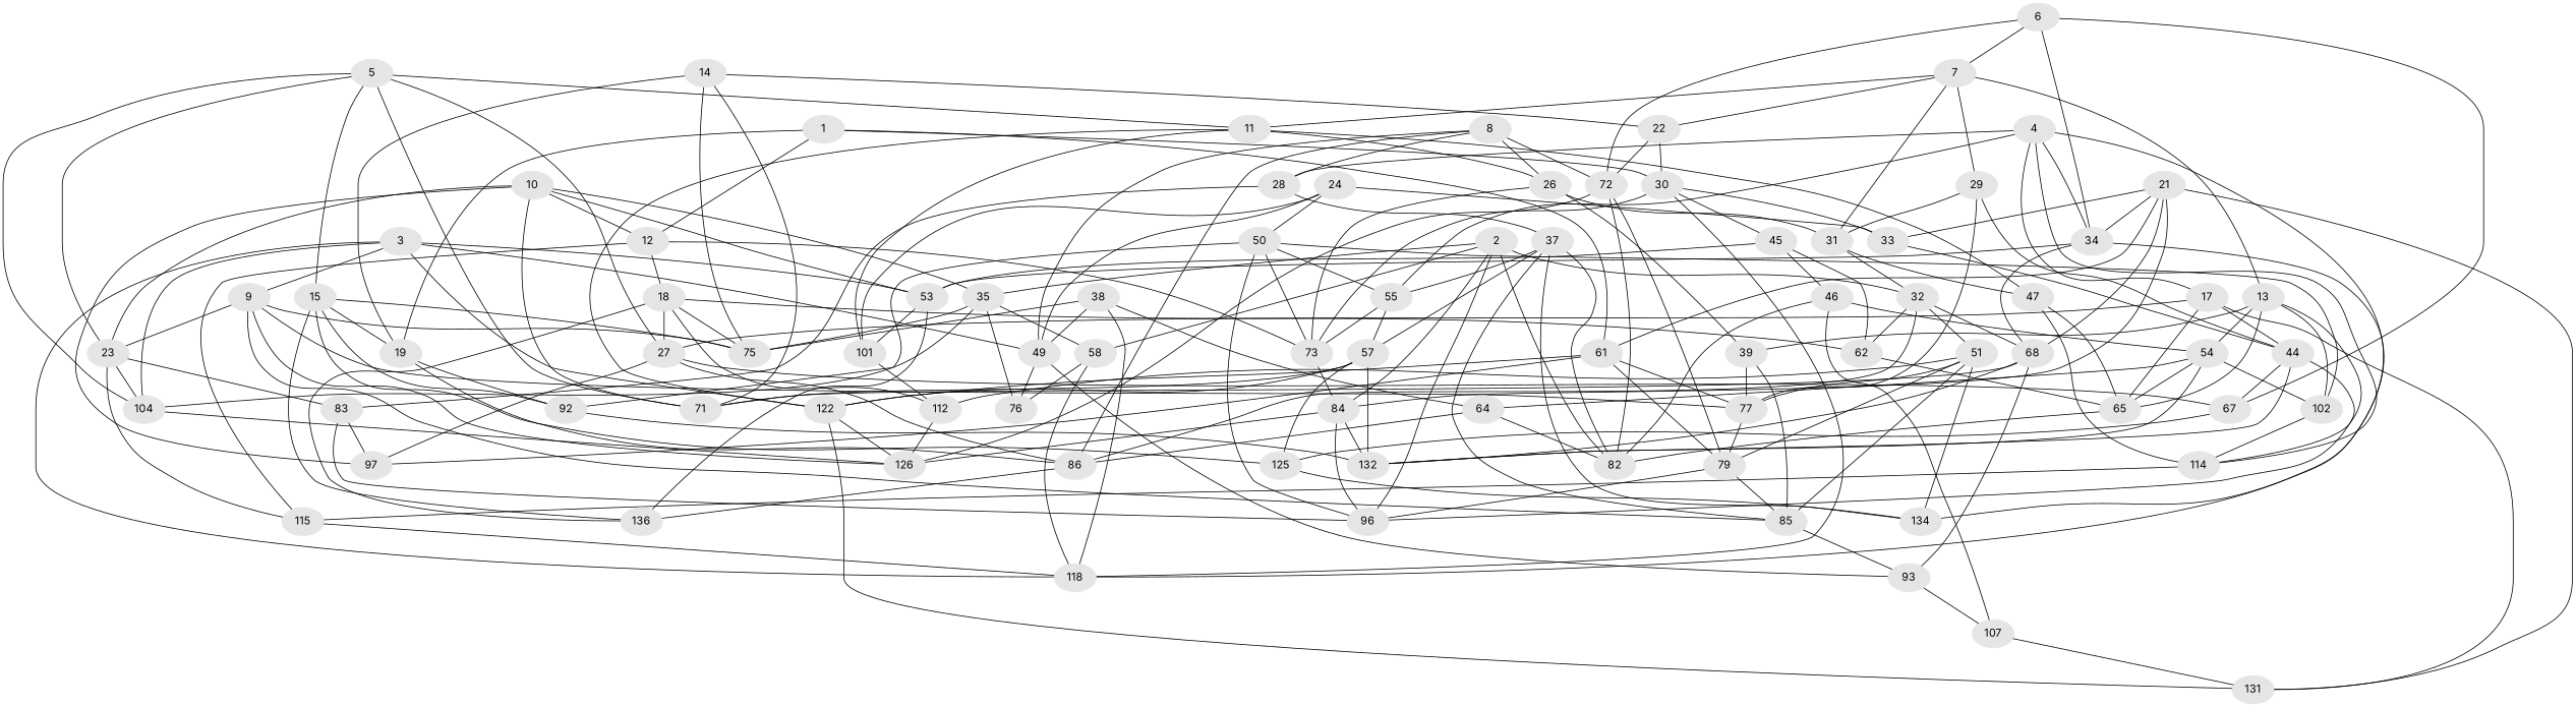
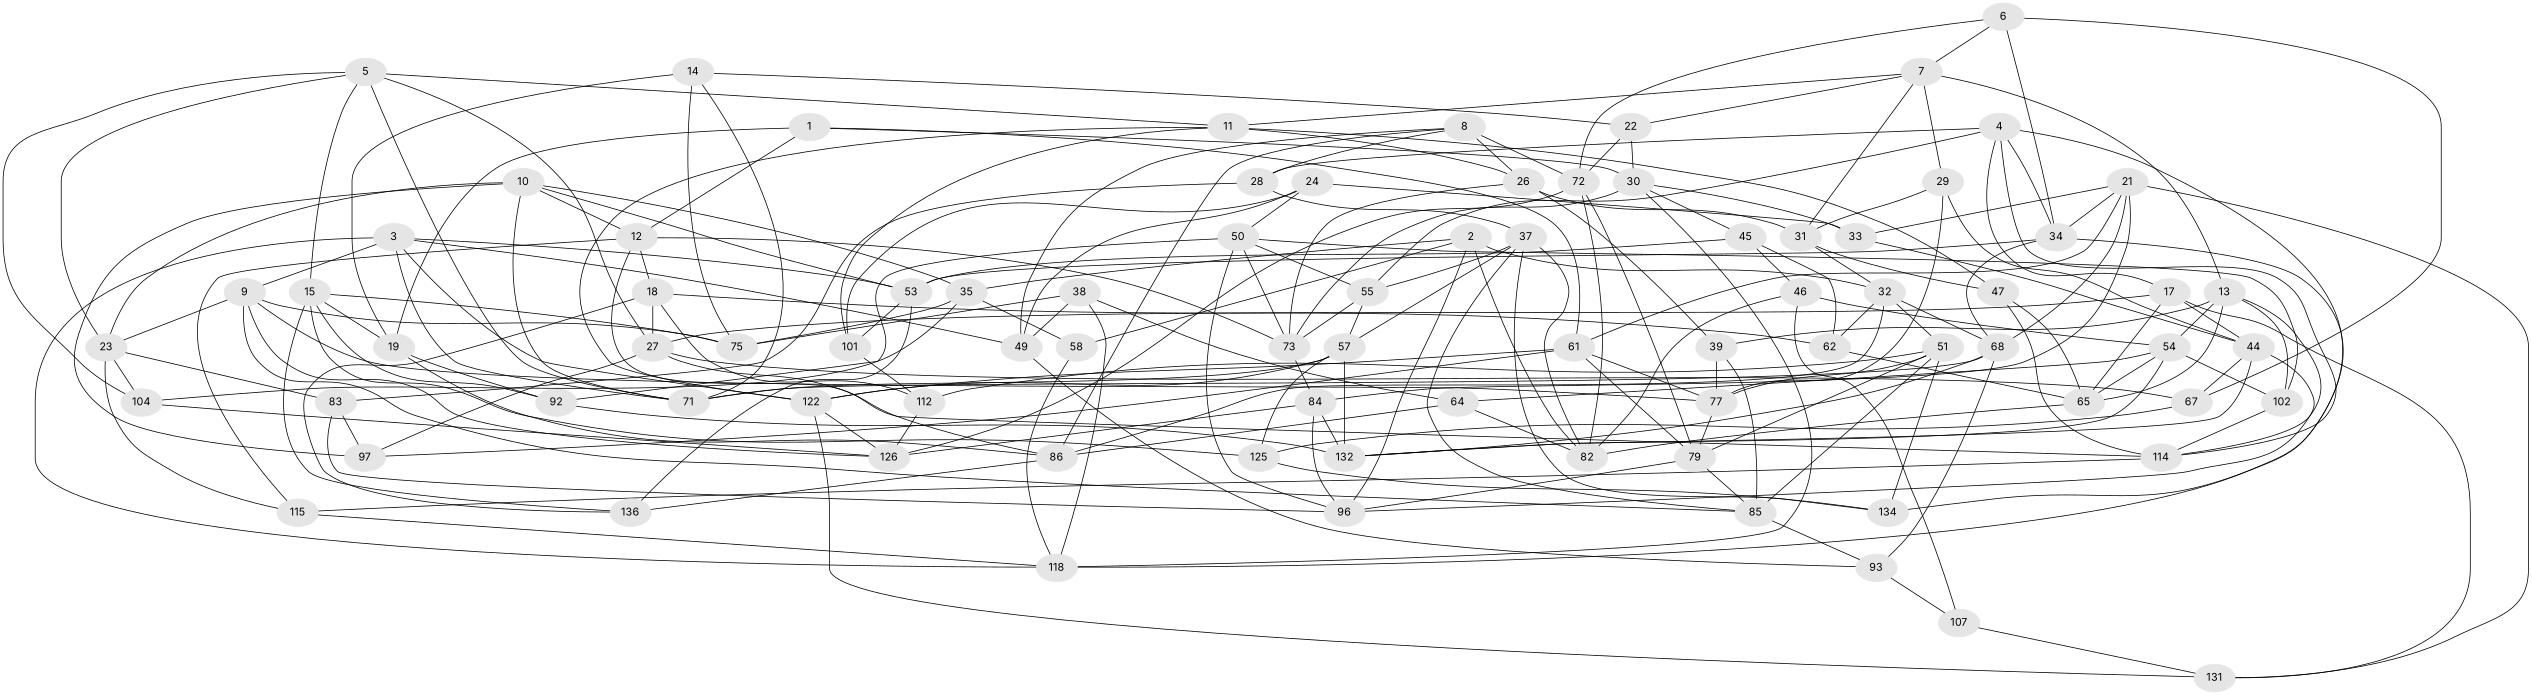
  graph {
    fontname=Inter
    node [color=gray90 fontname=Inter style=filled]
    edge [fontname=Inter]
    12 [super="+91"]
    114 [super="+130"]
    18 [super="+60"]
    73 [super="+116"]
    115
    1
    19 [super="+108"]
    30 [super="+63"]
    61 [super="+69"]
    86 [super="+100"]
    92
    118 [super="+121"]
    33
    45
    122 [super="+133"]
    77 [super="+113"]
    97
    79 [super="+123"]
    2 [super="+42"]
    32 [super="+70"]
    35 [super="+56"]
    58
    82 [super="+111"]
    84 [super="+120"]
    96 [super="+110"]
    62
    68 [super="+78"]
    51 [super="+137"]
    104
    75 [super="+89"]
-   76
    126 [super="+127"]
    132 [super="+135"]
    3 [super="+94"]
    9 [super="+98"]
    49 [super="+99"]
    53 [super="+74"]
    71 [super="+119"]
    23 [super="+59"]
    85 [super="+103"]
    93
    101
    136
    131
    4 [super="+105"]
    17 [super="+43"]
    28
    34 [super="+80"]
    55 [super="+109"]
    134
    27 [super="+81"]
    65 [super="+90"]
    44 [super="+124"]
    83
    37 [super="+40"]
    57 [super="+128"]
    5 [super="+36"]
    11 [super="+129"]
    15 [super="+87"]
    26 [super="+41"]
    47
    125
    67
    7 [super="+20"]
    13 [super="+117"]
    22 [super="+48"]
    29
    31
    6
    72 [super="+88"]
    39
    54 [super="+106"]
    102
    8 [super="+16"]
    10 [super="+52"]
    112
    64
    14
    107
    21 [super="+95"]
    24
    50 [super="+66"]
    46
    38
+   12 -- 114
    12 -- 18
    12 -- 73
    12 -- 115
    114 -- 115
    18 -- 62
-   18 -- 75
    18 -- 136
    18 -- 27
    18 -- 112
    73 -- 84
    115 -- 118
    1 -- 12
    1 -- 19
    1 -- 30
    1 -- 61
    19 -- 86
    19 -- 92
    30 -- 73
    30 -- 118
    30 -- 33
    30 -- 45
    61 -- 122
    61 -- 77
    61 -- 97
    61 -- 79
    86 -- 136
    92 -- 132
    33 -- 44
    45 -- 62
    45 -- 53
    45 -- 46
    122 -- 126
    122 -- 131
    77 -- 79
    79 -- 96
    79 -- 85
    2 -- 32
    2 -- 35
    2 -- 58
    2 -- 82
-   2 -- 84
    2 -- 96
    32 -- 86
    32 -- 62
    32 -- 68
    32 -- 51
    35 -- 58
    35 -- 104
    35 -- 75
-   35 -- 76
    58 -- 118
-   58 -- 76
    84 -- 96
    84 -- 126
    84 -- 132
    62 -- 65
    68 -- 132
    68 -- 71
    68 -- 93
    51 -- 77
    51 -- 79
    51 -- 85
    51 -- 134
    51 -- 112
    104 -- 126
    3 -- 118
    3 -- 122
    3 -- 9
    3 -- 49
    3 -- 53
-   3 -- 104
+   3 -- 71
    9 -- 77
    9 -- 75
    9 -- 126
    9 -- 23
    9 -- 85
-   49 -- 76
    49 -- 93
    53 -- 101
    53 -- 136
    23 -- 115
    23 -- 104
    23 -- 83
    85 -- 93
    93 -- 107
    101 -- 112
    4 -- 114
    4 -- 17
    4 -- 28
    4 -- 34
    4 -- 55
    4 -- 134
    17 -- 131
    17 -- 27
    17 -- 65
    17 -- 44
    28 -- 83
    28 -- 37
    34 -- 118
    34 -- 68
    34 -- 53
    55 -- 73
    55 -- 57
    27 -- 86
    27 -- 97
    27 -- 67
    65 -- 82
    44 -- 96
    44 -- 132
    44 -- 67
    83 -- 97
    83 -- 96
    37 -- 82
    37 -- 85
    37 -- 55
    37 -- 134
    37 -- 57
    57 -- 122
    57 -- 132
    57 -- 71
    57 -- 125
    5 -- 104
    5 -- 71
    5 -- 23
    5 -- 27
    5 -- 11
    5 -- 15
    11 -- 122
    11 -- 101
    11 -- 26
    11 -- 47
    15 -- 19
    15 -- 92
    15 -- 75
    15 -- 136
    15 -- 125
    26 -- 73
    26 -- 31
    26 -- 39
    47 -- 114
    47 -- 65
    125 -- 134
    67 -- 125
    7 -- 11
    7 -- 13
    7 -- 22
    7 -- 29
    7 -- 31
    13 -- 114
    13 -- 65
    13 -- 39
    13 -- 54
    13 -- 102
    22 -- 30
    22 -- 72
    29 -- 77
    29 -- 44
    29 -- 31
    31 -- 32
    31 -- 47
    6 -- 34
    6 -- 67
    6 -- 7
    6 -- 72
    72 -- 79
    72 -- 82
    72 -- 126
    39 -- 77
    39 -- 85
    54 -- 132
    54 -- 65
    54 -- 102
    54 -- 64
    102 -- 114
    8 -- 86
    8 -- 49
    8 -- 28
    8 -- 26 [weight=2]
    8 -- 72
    10 -- 12
    10 -- 97
    10 -- 35
    10 -- 53
    10 -- 71
    10 -- 23
    112 -- 126
    64 -- 86
    64 -- 82
    14 -- 19
    14 -- 75
    14 -- 71
    14 -- 22
    107 -- 131
    21 -- 61
    21 -- 33
    21 -- 84
    21 -- 68
    21 -- 131
    21 -- 34
    24 -- 33
    24 -- 49
    24 -- 101
    24 -- 50
    50 -- 73
    50 -- 92
    50 -- 96
    50 -- 55
    50 -- 102
    46 -- 82
    46 -- 54
    46 -- 107
    38 -- 118
    38 -- 75
    38 -- 49
    38 -- 64
  }
